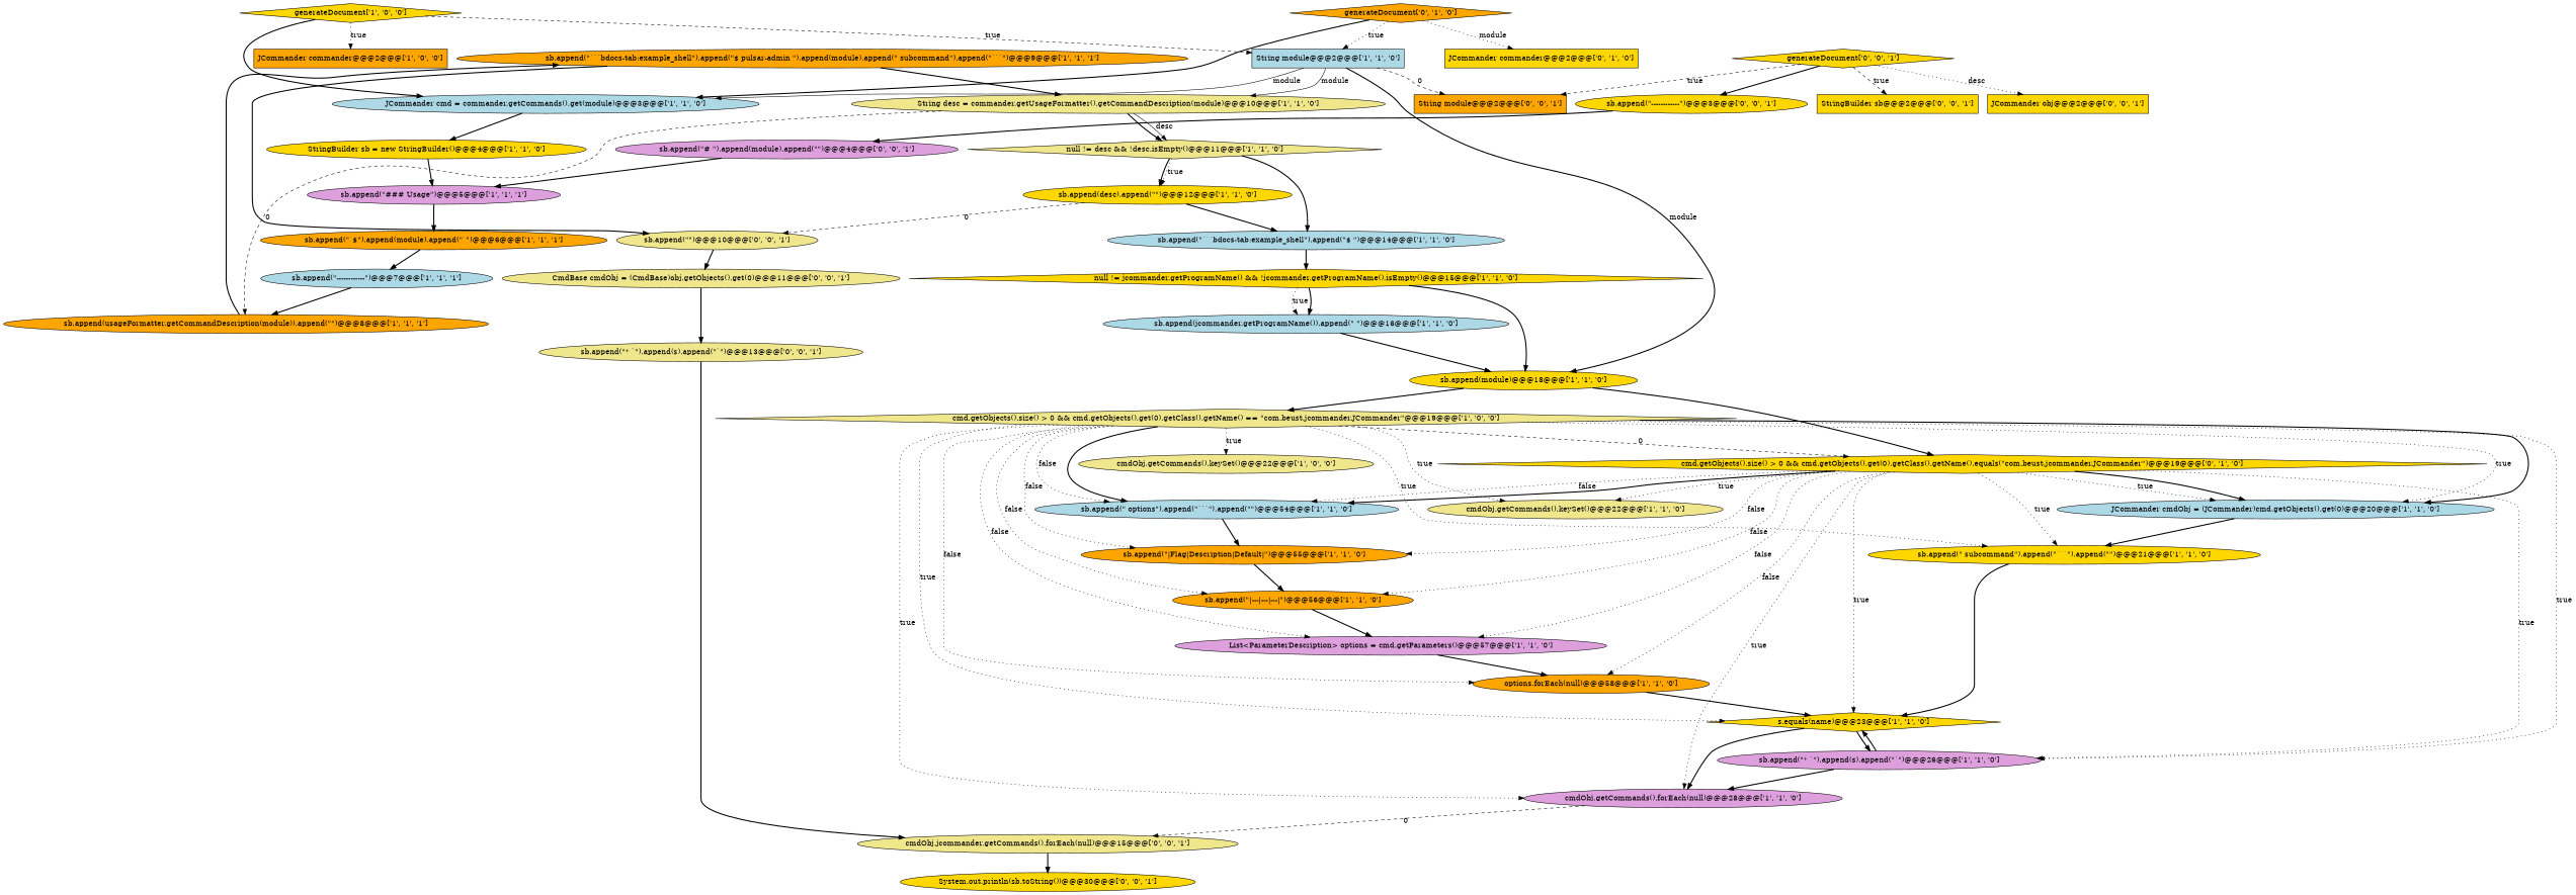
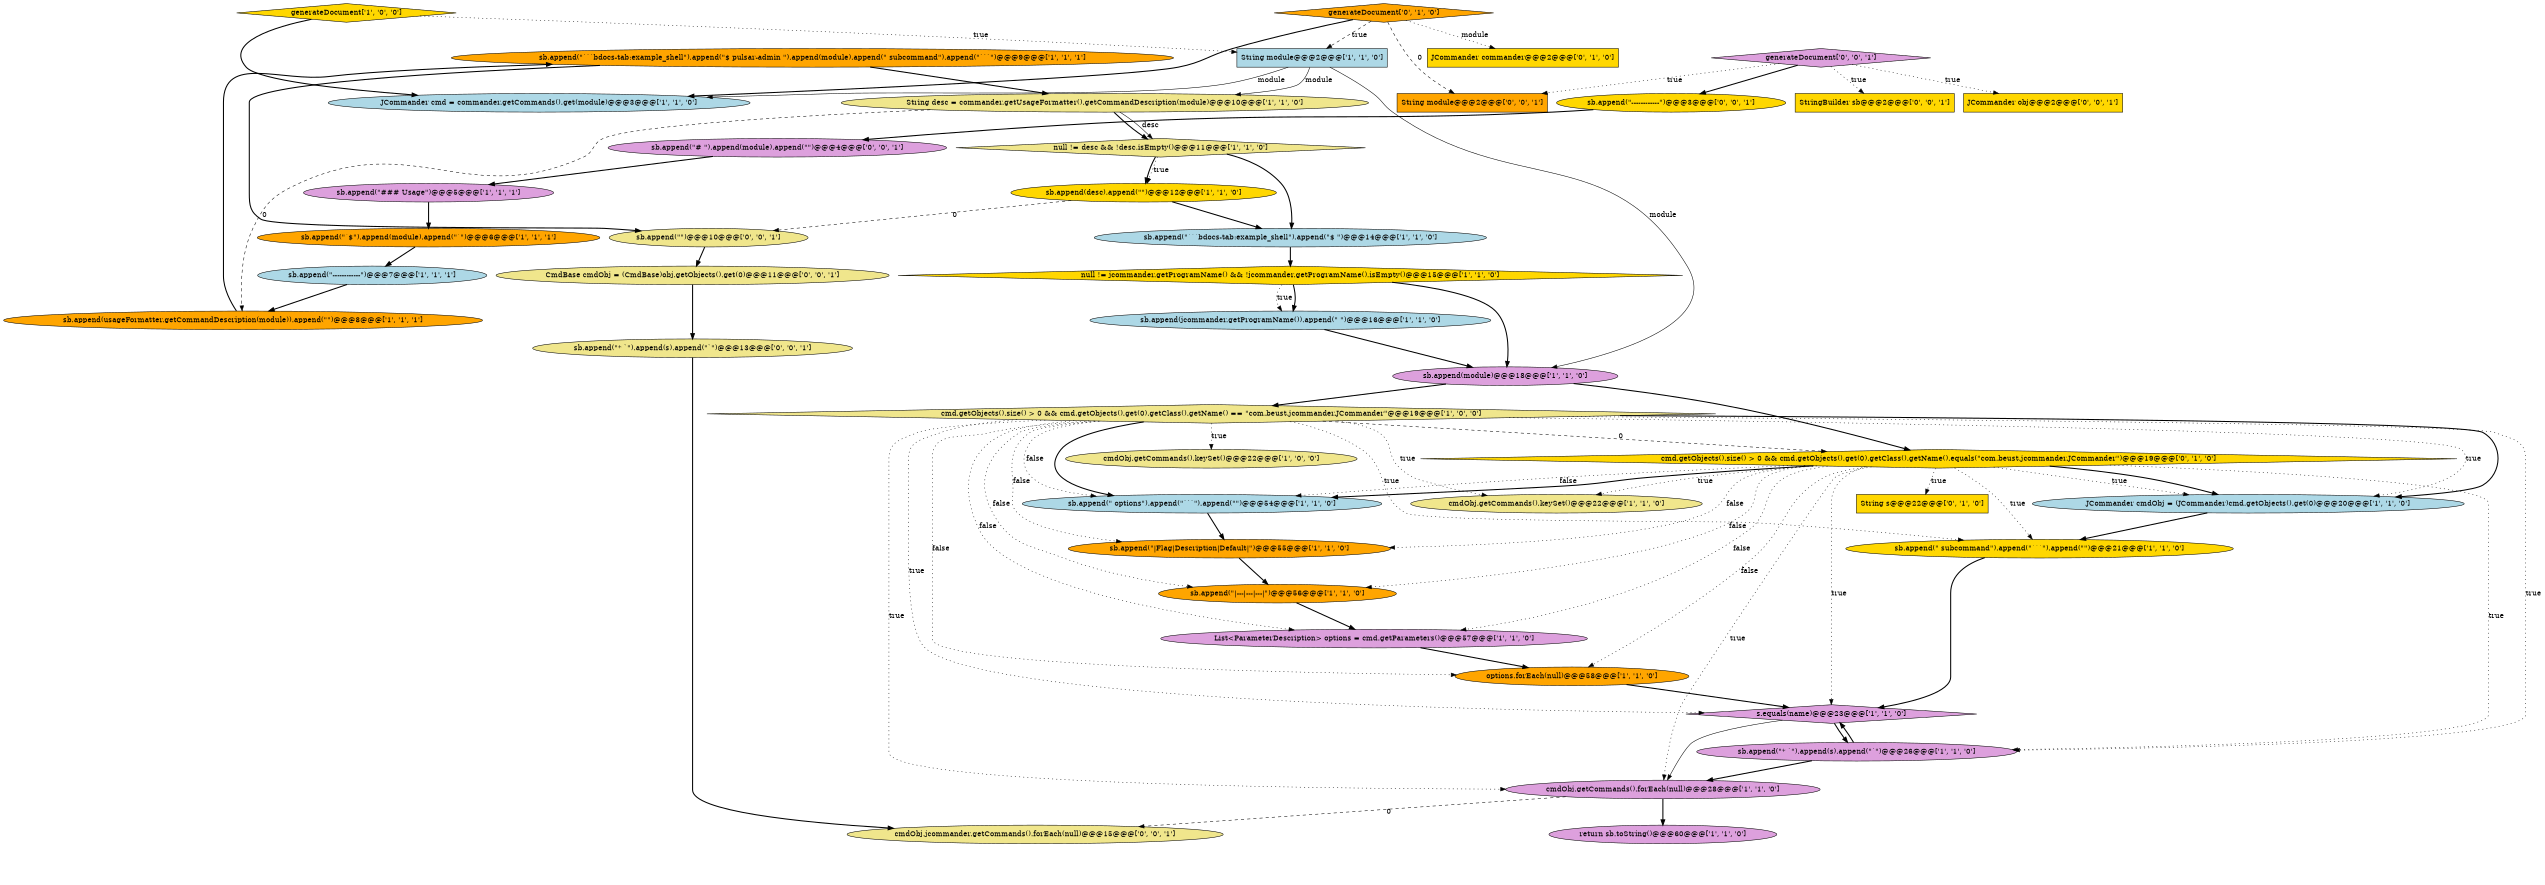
  digraph {
    node [fillcolor=gold shape=ellipse style=filled]
    edge [style=bold]
    n1 [fillcolor=khaki label="null != desc && !desc.isEmpty()@@@11@@@['1', '1', '0']" shape=diamond]
    n2 [label="sb.append(desc).append(\"\")@@@12@@@['1', '1', '0']"]
    n3 [fillcolor=lightblue label="sb.append(\"```bdocs-tab:example_shell\").append(\"$ \")@@@14@@@['1', '1', '0']"]
    n4 [fillcolor=khaki label="sb.append(\"\")@@@10@@@['0', '0', '1']"]
    n5 [label="null != jcommander.getProgramName() && !jcommander.getProgramName().isEmpty()@@@15@@@['1', '1', '0']" shape=diamond]
    n6 [fillcolor=lightblue label="sb.append(\" options\").append(\"```\").append(\"\")@@@54@@@['1', '1', '0']"]
    n7 [fillcolor=orange label="sb.append(\"|Flag|Description|Default|\")@@@55@@@['1', '1', '0']"]
    n8 [fillcolor=orange label="sb.append(\"|---|---|---|\")@@@56@@@['1', '1', '0']"]
    n9 [fillcolor=plum label="List<ParameterDescription> options = cmd.getParameters()@@@57@@@['1', '1', '0']"]
    n10 [fillcolor=orange label="options.forEach(null)@@@58@@@['1', '1', '0']"]
-   n11 [label="System.out.println(sb.toString())@@@30@@@['0', '0', '1']"]
-   n12 [label="s.equals(name)@@@23@@@['1', '1', '0']" shape=diamond]
+   n12 [fillcolor=plum label="s.equals(name)@@@23@@@['1', '1', '0']" shape=diamond]
+   n13 [fillcolor=plum label="return sb.toString()@@@60@@@['1', '1', '0']"]
    n14 [fillcolor=khaki label="cmdObj.jcommander.getCommands().forEach(null)@@@15@@@['0', '0', '1']"]
    n15 [fillcolor=lightblue label="sb.append(jcommander.getProgramName()).append(\" \")@@@16@@@['1', '1', '0']"]
-   n16 [label="sb.append(module)@@@18@@@['1', '1', '0']"]
+   n16 [fillcolor=plum label="sb.append(module)@@@18@@@['1', '1', '0']"]
    n17 [label="cmd.getObjects().size() > 0 && cmd.getObjects().get(0).getClass().getName().equals(\"com.beust.jcommander.JCommander\")@@@19@@@['0', '1', '0']" shape=diamond]
    n18 [fillcolor=khaki label="cmd.getObjects().size() > 0 && cmd.getObjects().get(0).getClass().getName() == \"com.beust.jcommander.JCommander\"@@@19@@@['1', '0', '0']" shape=diamond]
    n19 [fillcolor=orange label="generateDocument['0', '1', '0']" shape=diamond]
    n20 [fillcolor=lightblue label="String module@@@2@@@['1', '1', '0']" shape=box]
    n21 [label="JCommander commander@@@2@@@['0', '1', '0']" shape=box]
    n22 [fillcolor=lightblue label="JCommander cmd = commander.getCommands().get(module)@@@3@@@['1', '1', '0']"]
    n23 [fillcolor=orange label="String module@@@2@@@['0', '0', '1']" shape=box]
    n24 [fillcolor=khaki label="String desc = commander.getUsageFormatter().getCommandDescription(module)@@@10@@@['1', '1', '0']"]
-   n25 [label="StringBuilder sb = new StringBuilder()@@@4@@@['1', '1', '0']"]
    n26 [fillcolor=khaki label="cmdObj.getCommands().keySet()@@@22@@@['1', '1', '0']"]
    n27 [fillcolor=plum label="sb.append(\"### Usage\")@@@5@@@['1', '1', '1']"]
    n28 [fillcolor=orange label="sb.append(\"`$\").append(module).append(\"`\")@@@6@@@['1', '1', '1']"]
    n29 [fillcolor=lightblue label="sb.append(\"------------\")@@@7@@@['1', '1', '1']"]
-   n30 [fillcolor=orange label="JCommander commander@@@2@@@['1', '0', '0']" shape=box]
    n31 [fillcolor=orange label="sb.append(\"```bdocs-tab:example_shell\").append(\"$ pulsar-admin \").append(module).append(\" subcommand\").append(\"```\")@@@9@@@['1', '1', '1']"]
    n32 [fillcolor=khaki label="CmdBase cmdObj = (CmdBase)obj.getObjects().get(0)@@@11@@@['0', '0', '1']"]
    n33 [fillcolor=orange label="sb.append(usageFormatter.getCommandDescription(module)).append(\"\")@@@8@@@['1', '1', '1']"]
    n34 [fillcolor=plum label="sb.append(\"# \").append(module).append(\"\")@@@4@@@['0', '0', '1']"]
    n35 [fillcolor=plum label="sb.append(\"* `\").append(s).append(\"`\")@@@26@@@['1', '1', '0']"]
    n36 [fillcolor=plum label="cmdObj.getCommands().forEach(null)@@@28@@@['1', '1', '0']"]
    n37 [label="JCommander obj@@@2@@@['0', '0', '1']" shape=box]
    n38 [fillcolor=khaki label="sb.append(\"* `\").append(s).append(\"`\")@@@13@@@['0', '0', '1']"]
    n39 [label="sb.append(\" subcommand\").append(\"```\").append(\"\")@@@21@@@['1', '1', '0']"]
    n40 [label="sb.append(\"------------\")@@@3@@@['0', '0', '1']"]
+   n41 [label="String s@@@22@@@['0', '1', '0']" shape=box]
    n42 [label="generateDocument['1', '0', '0']" shape=diamond]
    n43 [label="StringBuilder sb@@@2@@@['0', '0', '1']" shape=box]
    n44 [fillcolor=lightblue label="JCommander cmdObj = (JCommander)cmd.getObjects().get(0)@@@20@@@['1', '1', '0']"]
    n45 [fillcolor=khaki label="cmdObj.getCommands().keySet()@@@22@@@['1', '0', '0']"]
-   n46 [label="generateDocument['0', '0', '1']" shape=diamond]
+   n46 [fillcolor=plum label="generateDocument['0', '0', '1']" shape=diamond]
    n1 -> n2 [label=true style=dotted]
    n1 -> n2
    n1 -> n3
    n2 -> n3
    n2 -> n4 [label=0 style=dashed]
    n3 -> n5
    n4 -> n32
    n5 -> n15
    n5 -> n15 [label=true style=dotted]
    n5 -> n16
    n6 -> n7
    n7 -> n8
    n8 -> n9
    n9 -> n10
    n10 -> n12
    n12 -> n35
-   n12 -> n36
-   n14 -> n11
+   n12 -> n36 [style=solid]
    n15 -> n16
    n16 -> n17
    n16 -> n18
    n17 -> n6 [label=false style=dotted]
    n17 -> n6
    n17 -> n7 [label=false style=dotted]
    n17 -> n8 [label=false style=dotted]
    n17 -> n9 [label=false style=dotted]
    n17 -> n10 [label=false style=dotted]
    n17 -> n12 [label=true style=dotted]
    n17 -> n26 [label=true style=dotted]
    n17 -> n35 [label=true style=dotted]
    n17 -> n36 [label=true style=dotted]
    n17 -> n39 [label=true style=dotted]
+   n17 -> n41 [label=true style=dotted]
    n17 -> n44
    n17 -> n44 [label=true style=dotted]
    n18 -> n6 [label=false style=dotted]
    n18 -> n6
    n18 -> n7 [label=false style=dotted]
    n18 -> n8 [label=false style=dotted]
    n18 -> n9 [label=false style=dotted]
    n18 -> n10 [label=false style=dotted]
    n18 -> n12 [label=true style=dotted]
    n18 -> n17 [label=0 style=dashed]
    n18 -> n26 [label=true style=dotted]
    n18 -> n35 [label=true style=dotted]
    n18 -> n36 [label=true style=dotted]
    n18 -> n39 [label=true style=dotted]
    n18 -> n44
    n18 -> n44 [label=true style=dotted]
    n18 -> n45 [label=true style=dotted]
-   n19 -> n20 [label=true style=dotted]
+   n19 -> n20 [label=true style=dashed]
    n19 -> n21 [label=module style=dotted]
    n19 -> n22
-   n20 -> n16 [label=module]
+   n20 -> n16 [label=module style=solid]
    n20 -> n22 [label=module style=solid]
-   n20 -> n23 [label=0 style=dashed]
+   n19 -> n23 [label=0 style=dashed]
    n20 -> n24 [label=module style=solid]
-   n22 -> n25
    n24 -> n1
    n24 -> n1 [label=desc style=solid]
    n24 -> n33 [label=0 style=dashed]
-   n25 -> n27
    n27 -> n28
    n28 -> n29
    n29 -> n33
    n31 -> n4
    n31 -> n24
    n32 -> n38
    n33 -> n31
    n34 -> n27
    n35 -> n12
    n35 -> n36
+   n36 -> n13
    n36 -> n14 [label=0 style=dashed]
    n38 -> n14
    n39 -> n12
    n40 -> n34
-   n42 -> n20 [label=true style=dashed]
+   n42 -> n20 [label=true style=dotted]
    n42 -> n22
-   n42 -> n30 [label=true style=dotted]
    n44 -> n39
-   n46 -> n23 [label=true style=dashed]
-   n46 -> n37 [label=desc style=dotted]
+   n46 -> n23 [label=true style=dotted]
+   n46 -> n37 [label=true style=dotted]
    n46 -> n40
-   n46 -> n43 [label=true style=dashed]
+   n46 -> n43 [label=true style=dotted]
  }
